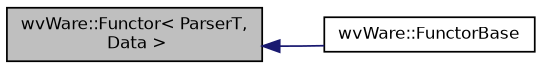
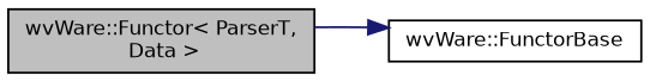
  digraph {
    rankdir=LR
    node [color=black fontname=Helvetica fontsize=10 shape=record style=filled]
    n1 [fillcolor=grey75 fontcolor=black height=0.2 label="wvWare::Functor\< ParserT,\l Data \>" width=0.4]
    n2 [fillcolor=white height=0.2 label="wvWare::FunctorBase" width=0.4]
-   n1 -> n2 [color=midnightblue dir=back fontname=Helvetica fontsize=10 labelfontname=Helvetica labelfontsize=10 style=solid]
+   n2 -> n1 [color=midnightblue dir=back fontname=Helvetica fontsize=10 labelfontname=Helvetica labelfontsize=10 style=solid]
  }
